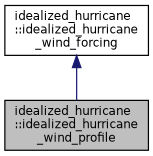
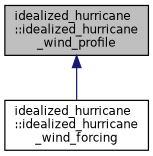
  digraph {
    rankdir=TB
    node [color=black fontname=Helvetica fontsize=10 shape=record style=filled]
    n1 [fillcolor=grey75 fontcolor=black height=0.2 label="idealized_hurricane\l::idealized_hurricane\l_wind_profile" width=0.4]
    n2 [fillcolor=white height=0.2 label="idealized_hurricane\l::idealized_hurricane\l_wind_forcing" width=0.4]
-   n2 -> n1 [color=midnightblue dir=back fontname=Helvetica fontsize=10 labelfontname=Helvetica labelfontsize=10 style=solid]
+   n1 -> n2 [color=midnightblue dir=back fontname=Helvetica fontsize=10 labelfontname=Helvetica labelfontsize=10 style=solid]
  }
